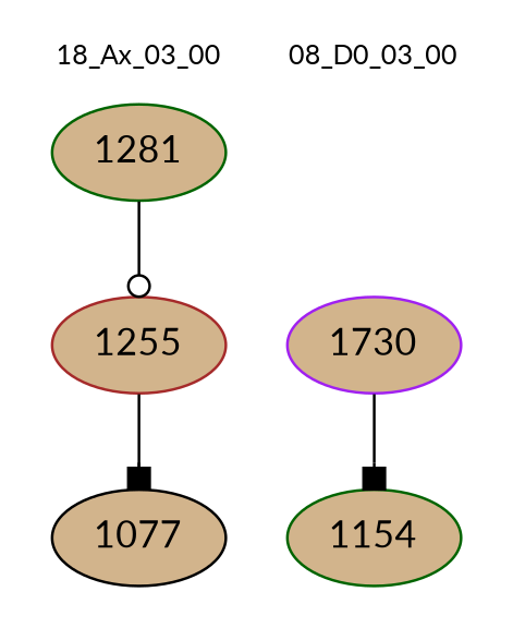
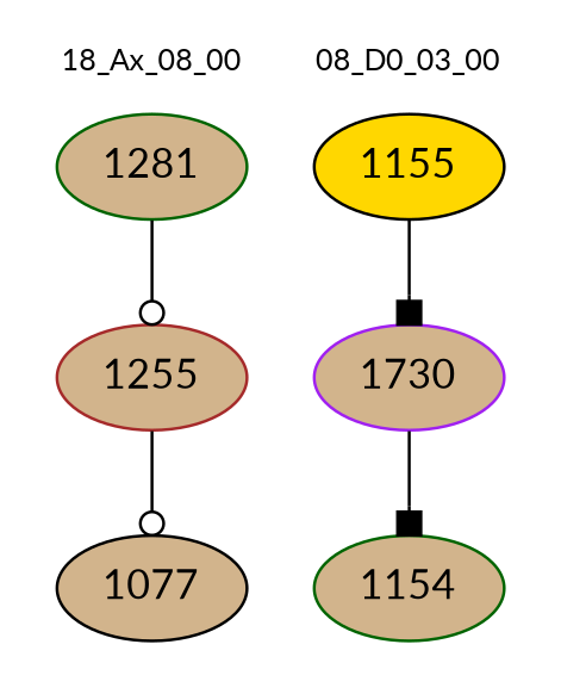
  digraph {
    fontname=Lato
    node [color=darkgreen fillcolor=tan fontname=Lato style=filled]
    edge [arrowhead=odot color=black fontname=Lato]
    n1 [label=1281]
    n2 [color=brown label=1255]
    n3 [color=black label=1077]
+   n4 [color=black fillcolor=gold label=1155]
    n5 [color=purple label=1730]
    n6 [label=1154]
    subgraph cluster_1 {
      color=white
      fontsize=10
-     label="18_Ax_03_00"
+     label="18_Ax_08_00"
      n1
      n2
      n3
    }
    subgraph cluster_2 {
      color=white
      fontsize=10
      label="08_D0_03_00"
+     n4
      n5
      n6
    }
    n1 -> n2
-   n2 -> n3 [arrowhead=box]
+   n2 -> n3
+   n4 -> n5 [arrowhead=box]
    n5 -> n6 [arrowhead=box]
  }
